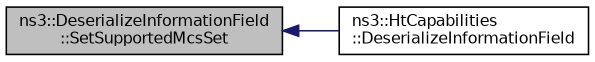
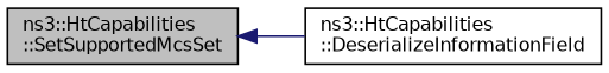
  digraph {
    rankdir=LR
    node [color=black fontname=Helvetica fontsize=10 shape=record style=filled]
-   n1 [fillcolor=grey75 fontcolor=black height=0.2 label="ns3::DeserializeInformationField\l::SetSupportedMcsSet" width=0.4]
+   n1 [fillcolor=grey75 fontcolor=black height=0.2 label="ns3::HtCapabilities\l::SetSupportedMcsSet" width=0.4]
    n2 [fillcolor=white height=0.2 label="ns3::HtCapabilities\l::DeserializeInformationField" width=0.4]
    n1 -> n2 [color=midnightblue dir=back fontname=Helvetica fontsize=10 labelfontname=Helvetica labelfontsize=10 style=solid]
  }
